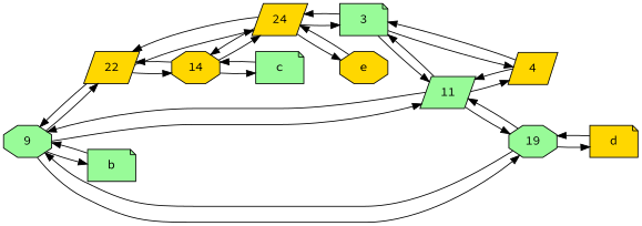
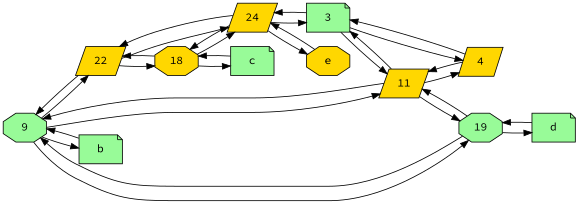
  digraph {
    fontname="Source Code Pro"
    rankdir=LR
    node [fillcolor=palegreen fontname="Source Code Pro" shape=octagon style=filled]
    edge [fontname="Source Code Pro"]
    9
    22 [fillcolor=gold shape=parallelogram]
-   11 [shape=parallelogram]
+   11 [fillcolor=gold shape=parallelogram]
    b [shape=note]
    19
    24 [fillcolor=gold shape=parallelogram]
-   14 [fillcolor=gold]
+   14 [fillcolor=gold label=18]
    4 [fillcolor=gold shape=parallelogram]
    n9 [label=3 shape=note]
-   d [fillcolor=gold shape=note]
+   d [shape=note]
    e [fillcolor=gold]
    c [shape=note]
    9 -> 22
    9 -> 11
    9 -> b
    9 -> 19
    22 -> 9
    22 -> 24
    22 -> 14
    11 -> 9
    11 -> 19
    11 -> 4
    11 -> n9
    b -> 9
    19 -> 9
    19 -> 11
    19 -> d
    24 -> 22
    24 -> 14
    24 -> n9
    24 -> e
    14 -> 22
    14 -> 24
    14 -> c
    4 -> 11
    4 -> n9
    n9 -> 11
    n9 -> 24
    n9 -> 4
    d -> 19
    e -> 24
    c -> 14
  }
